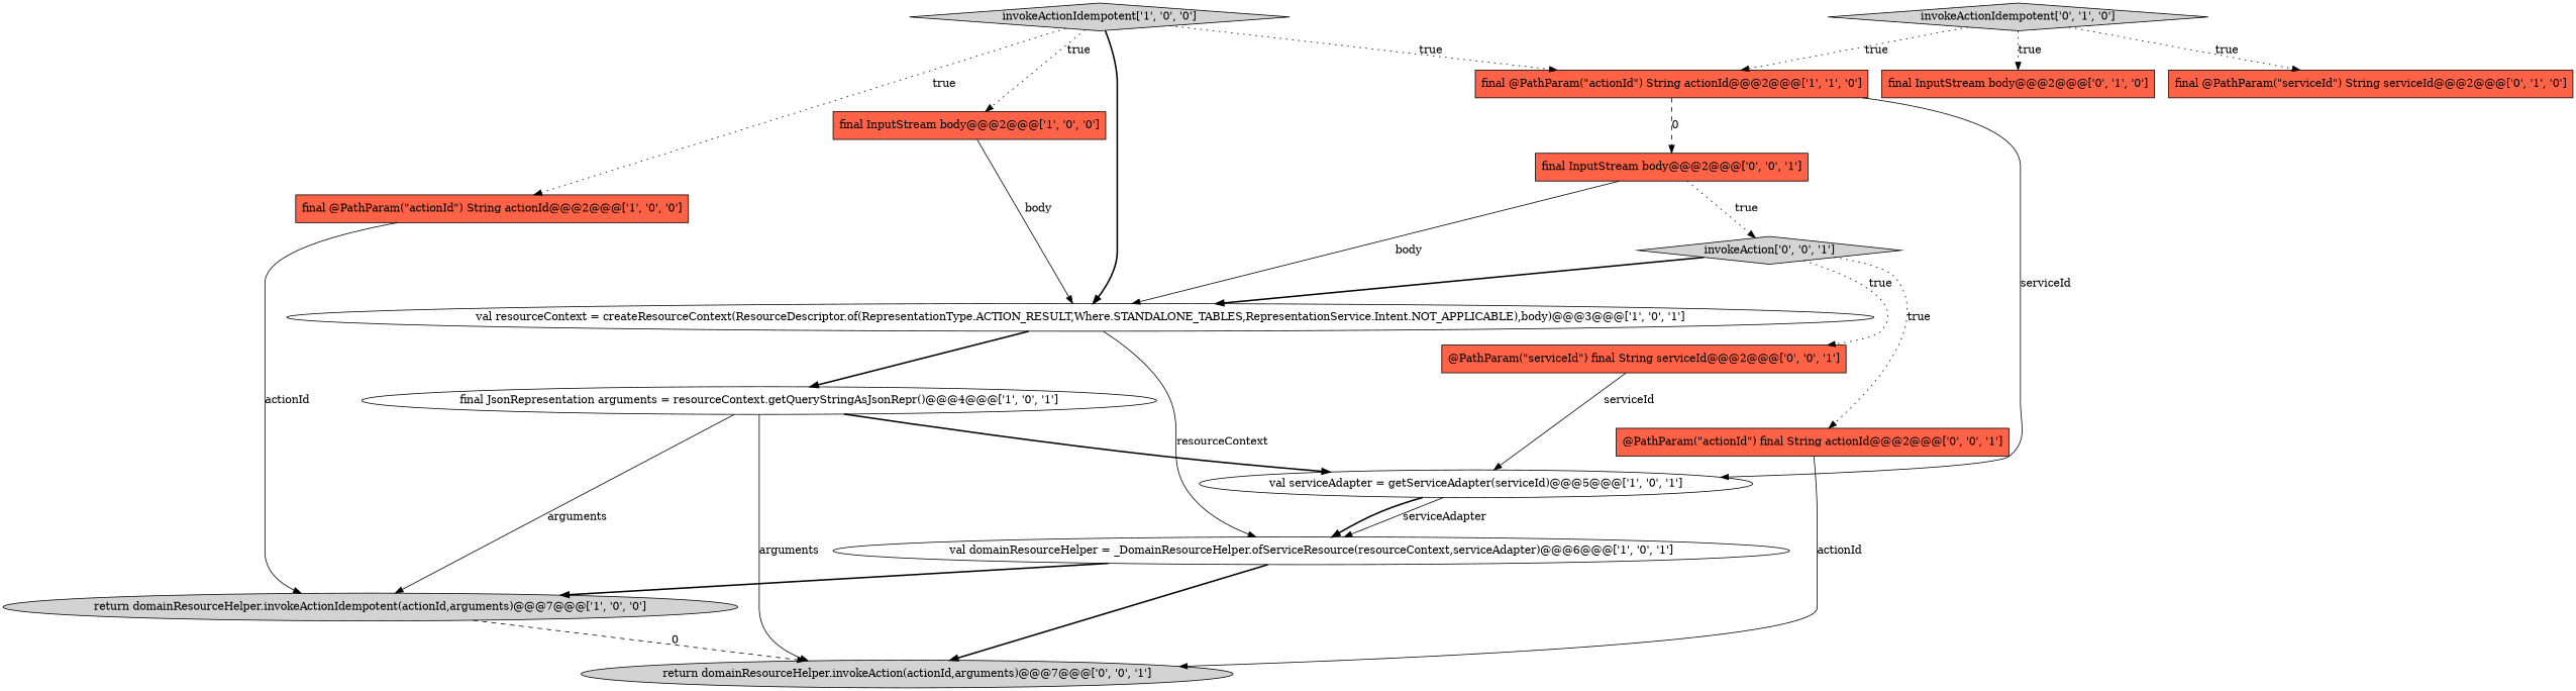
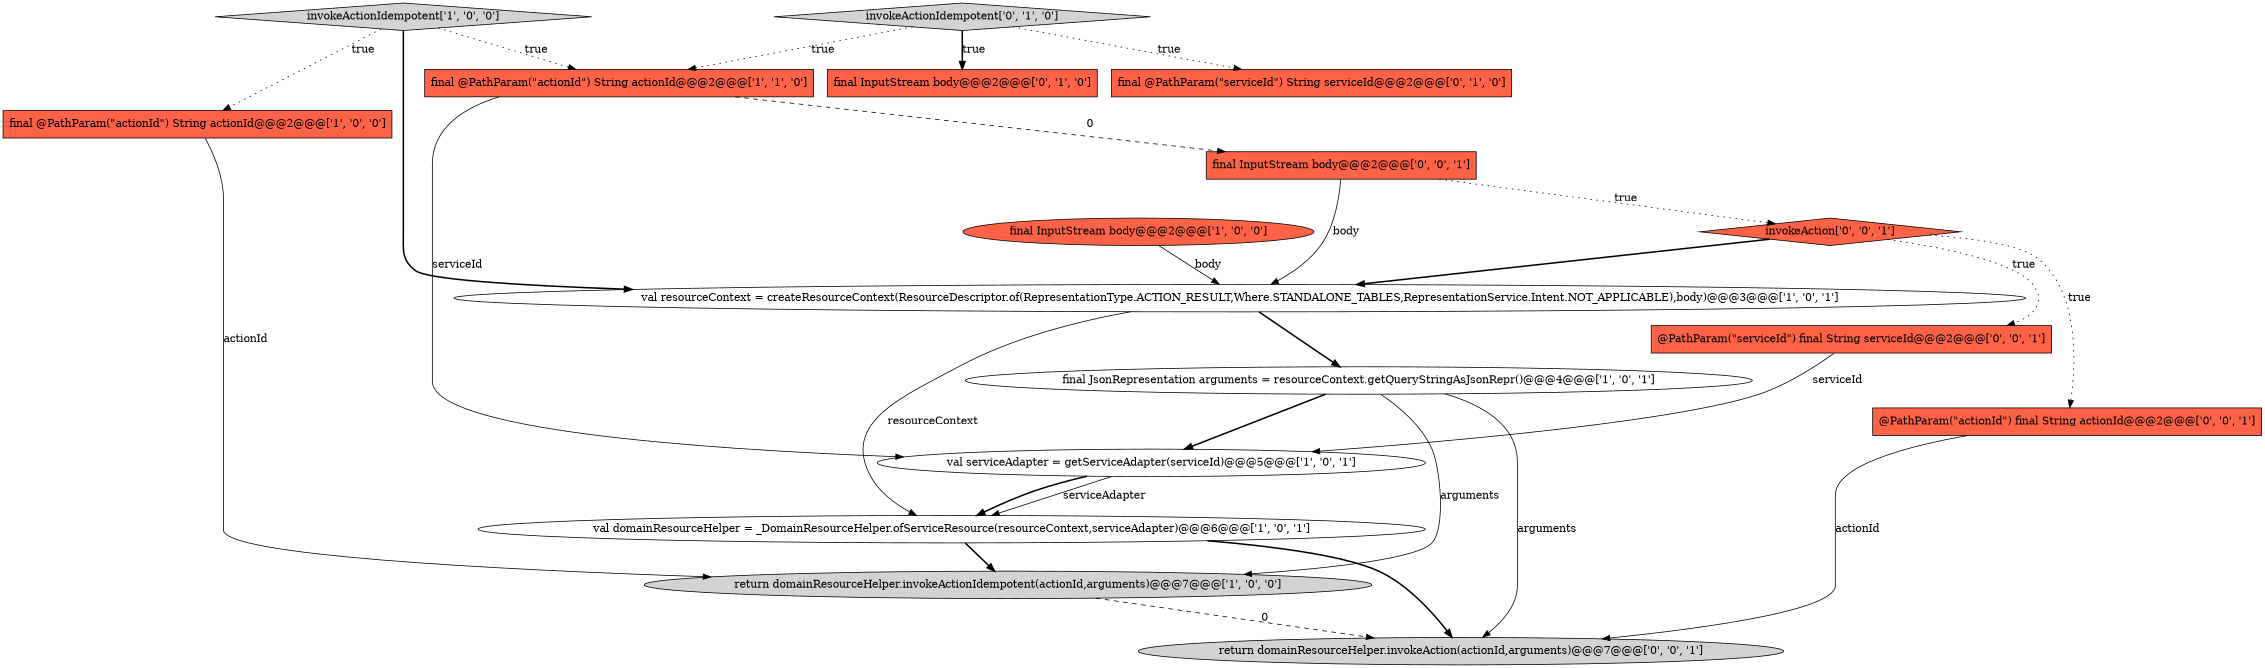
  digraph {
    node [fillcolor=tomato shape=box style=filled]
    edge [style=solid]
    n1 [fillcolor=lightgray label="return domainResourceHelper.invokeActionIdempotent(actionId,arguments)@@@7@@@['1', '0', '0']" shape=ellipse]
    n2 [fillcolor=lightgray label="return domainResourceHelper.invokeAction(actionId,arguments)@@@7@@@['0', '0', '1']" shape=ellipse]
    n3 [fillcolor=white label="val resourceContext = createResourceContext(ResourceDescriptor.of(RepresentationType.ACTION_RESULT,Where.STANDALONE_TABLES,RepresentationService.Intent.NOT_APPLICABLE),body)@@@3@@@['1', '0', '1']" shape=ellipse]
    n4 [fillcolor=white label="final JsonRepresentation arguments = resourceContext.getQueryStringAsJsonRepr()@@@4@@@['1', '0', '1']" shape=ellipse]
    n5 [fillcolor=white label="val domainResourceHelper = _DomainResourceHelper.ofServiceResource(resourceContext,serviceAdapter)@@@6@@@['1', '0', '1']" shape=ellipse]
    n6 [fillcolor=white label="val serviceAdapter = getServiceAdapter(serviceId)@@@5@@@['1', '0', '1']" shape=ellipse]
    n7 [fillcolor=lightgray label="invokeActionIdempotent['1', '0', '0']" shape=diamond]
-   n8 [label="final InputStream body@@@2@@@['1', '0', '0']"]
+   n8 [label="final InputStream body@@@2@@@['1', '0', '0']" shape=ellipse]
    n9 [label="final @PathParam(\"actionId\") String actionId@@@2@@@['1', '0', '0']"]
    n10 [label="final @PathParam(\"actionId\") String actionId@@@2@@@['1', '1', '0']"]
    n11 [label="final InputStream body@@@2@@@['0', '0', '1']"]
    n12 [label="final InputStream body@@@2@@@['0', '1', '0']"]
    n13 [label="@PathParam(\"serviceId\") final String serviceId@@@2@@@['0', '0', '1']"]
    n14 [label="final @PathParam(\"serviceId\") String serviceId@@@2@@@['0', '1', '0']"]
    n15 [label="@PathParam(\"actionId\") final String actionId@@@2@@@['0', '0', '1']"]
    n16 [fillcolor=lightgray label="invokeActionIdempotent['0', '1', '0']" shape=diamond]
-   n17 [fillcolor=lightgray label="invokeAction['0', '0', '1']" shape=diamond]
+   n17 [label="invokeAction['0', '0', '1']" shape=diamond]
    n1 -> n2 [label=0 style=dashed]
    n3 -> n4 [style=bold]
    n3 -> n5 [label=resourceContext]
    n4 -> n1 [label=arguments]
    n4 -> n2 [label=arguments]
    n4 -> n6 [style=bold]
    n5 -> n1 [style=bold]
    n5 -> n2 [style=bold]
    n6 -> n5 [label=serviceAdapter]
    n6 -> n5 [style=bold]
    n7 -> n3 [style=bold]
-   n7 -> n8 [label=true style=dotted]
    n7 -> n9 [label=true style=dotted]
    n7 -> n10 [label=true style=dotted]
    n8 -> n3 [label=body]
    n9 -> n1 [label=actionId]
    n10 -> n6 [label=serviceId]
    n10 -> n11 [label=0 style=dashed]
    n11 -> n3 [label=body]
    n11 -> n17 [label=true style=dotted]
    n13 -> n6 [label=serviceId]
    n15 -> n2 [label=actionId]
    n16 -> n10 [label=true style=dotted]
-   n16 -> n12 [label=true style=dotted]
+   n16 -> n12 [label=true style=bold]
    n16 -> n14 [label=true style=dotted]
    n17 -> n3 [style=bold]
    n17 -> n13 [label=true style=dotted]
    n17 -> n15 [label=true style=dotted]
  }
